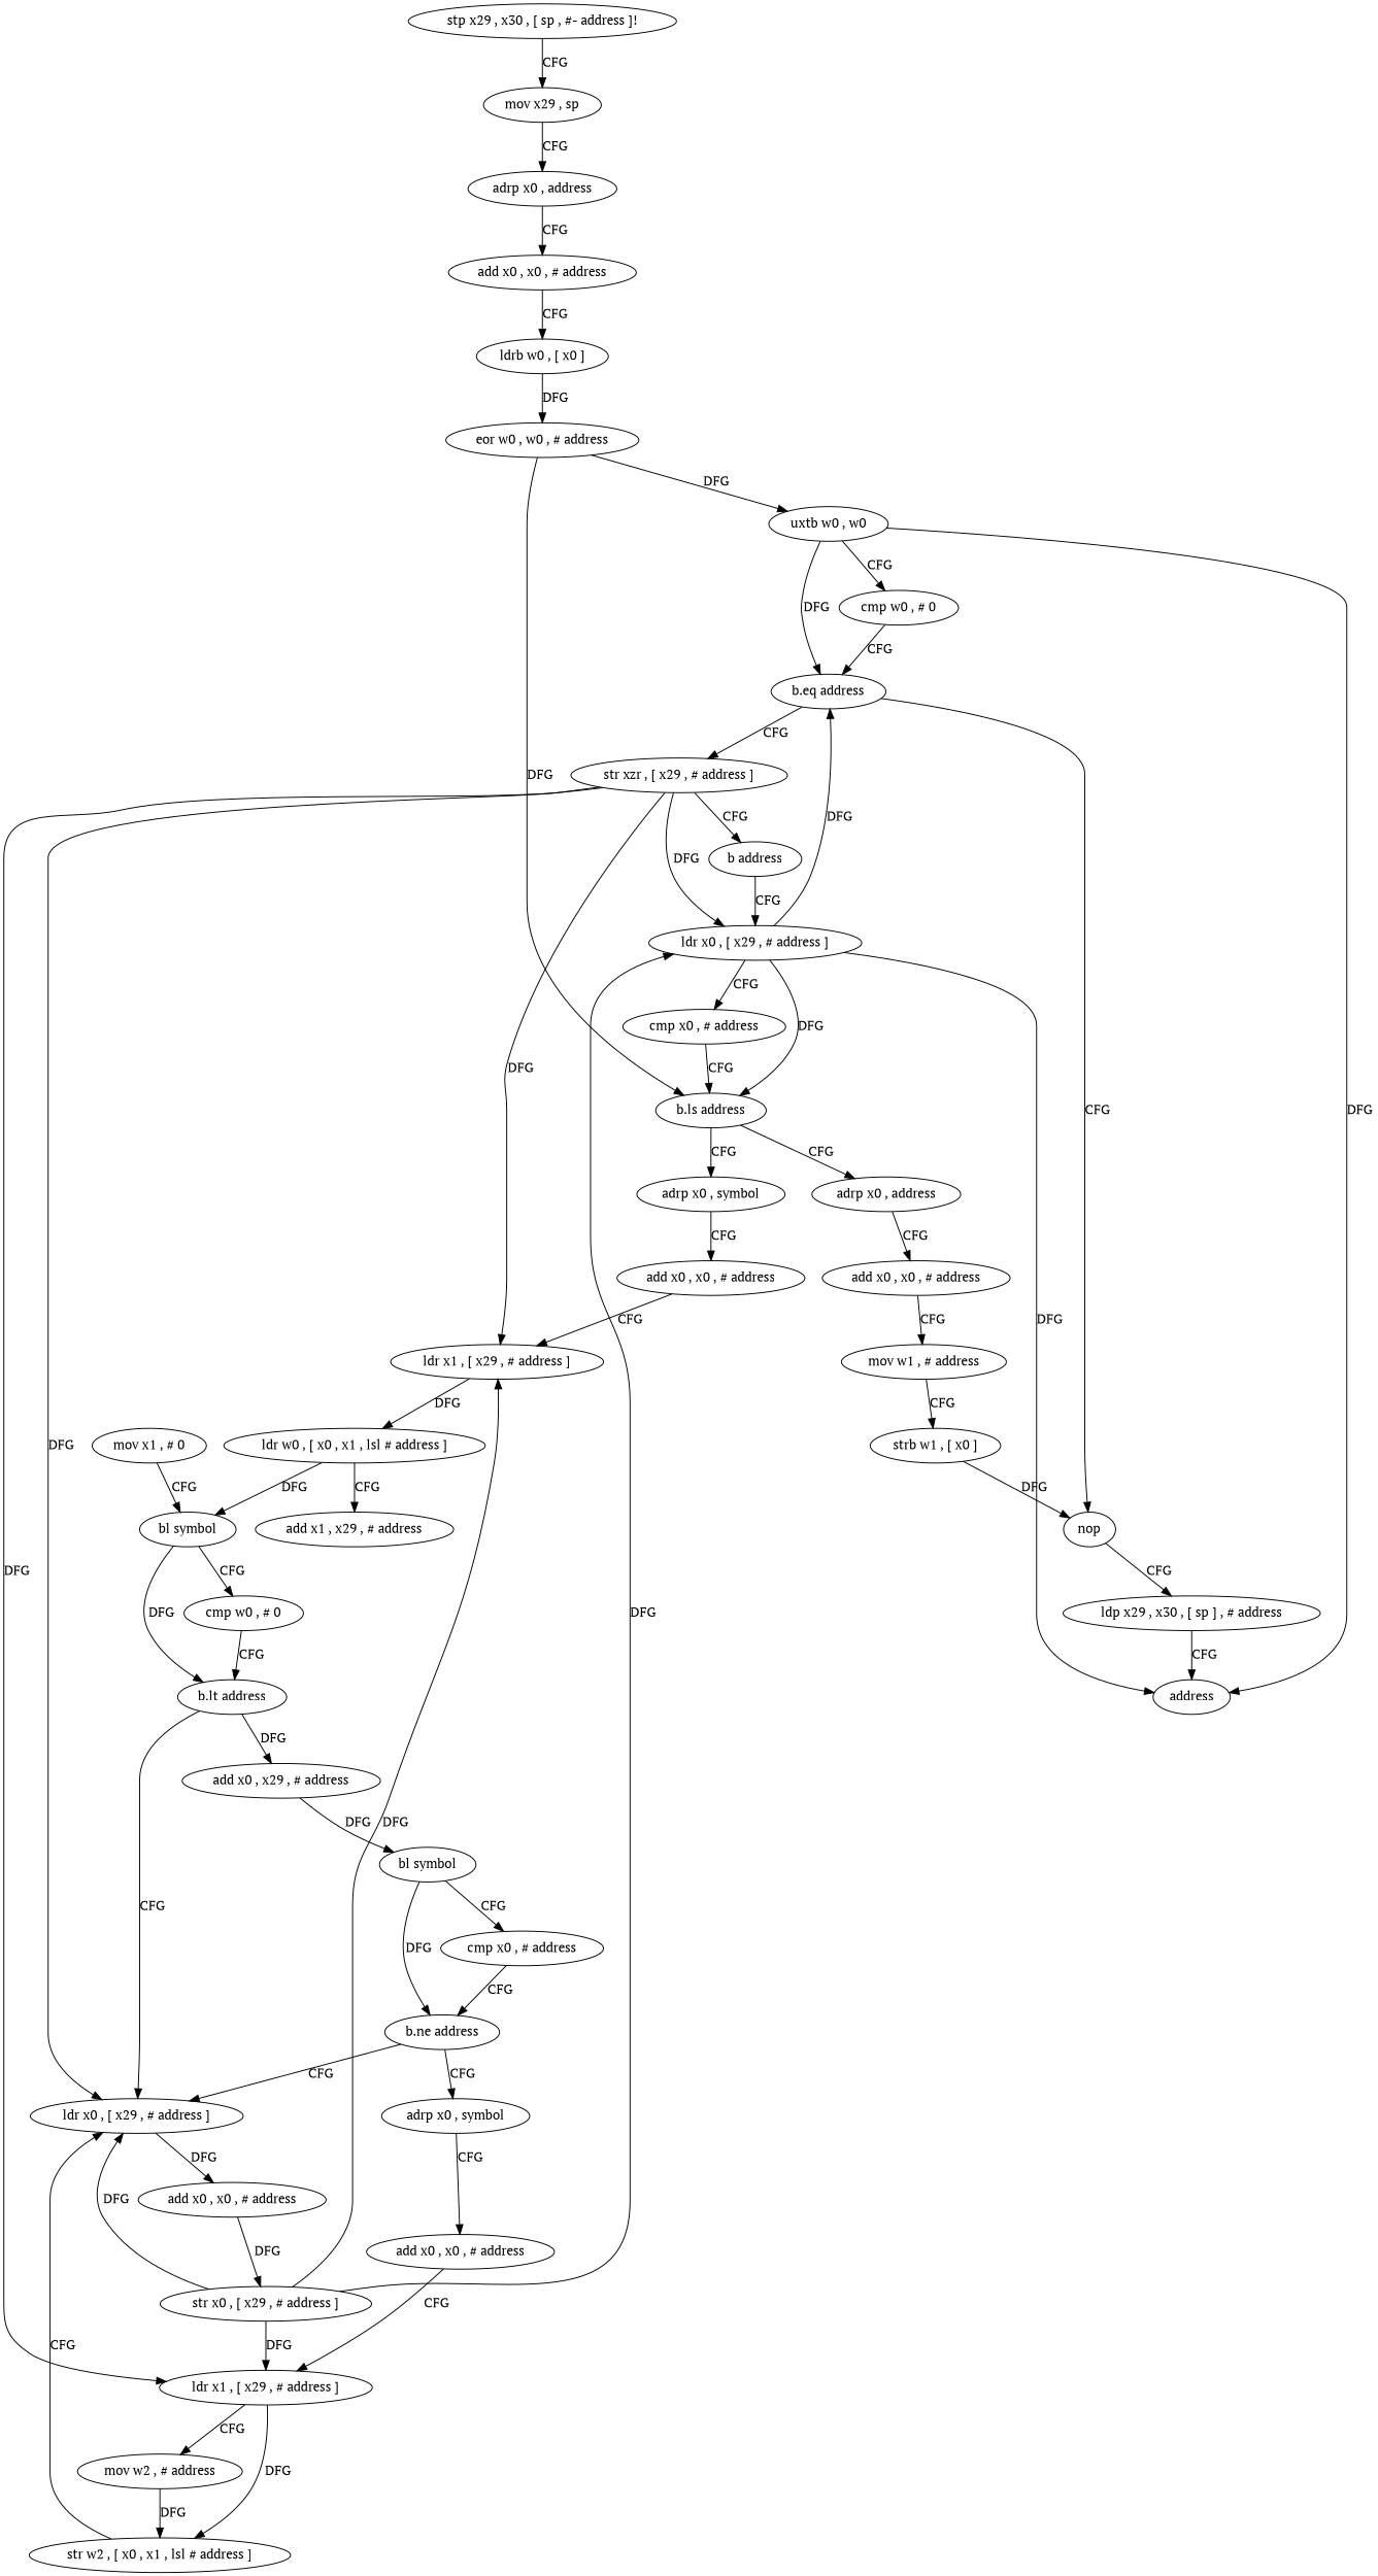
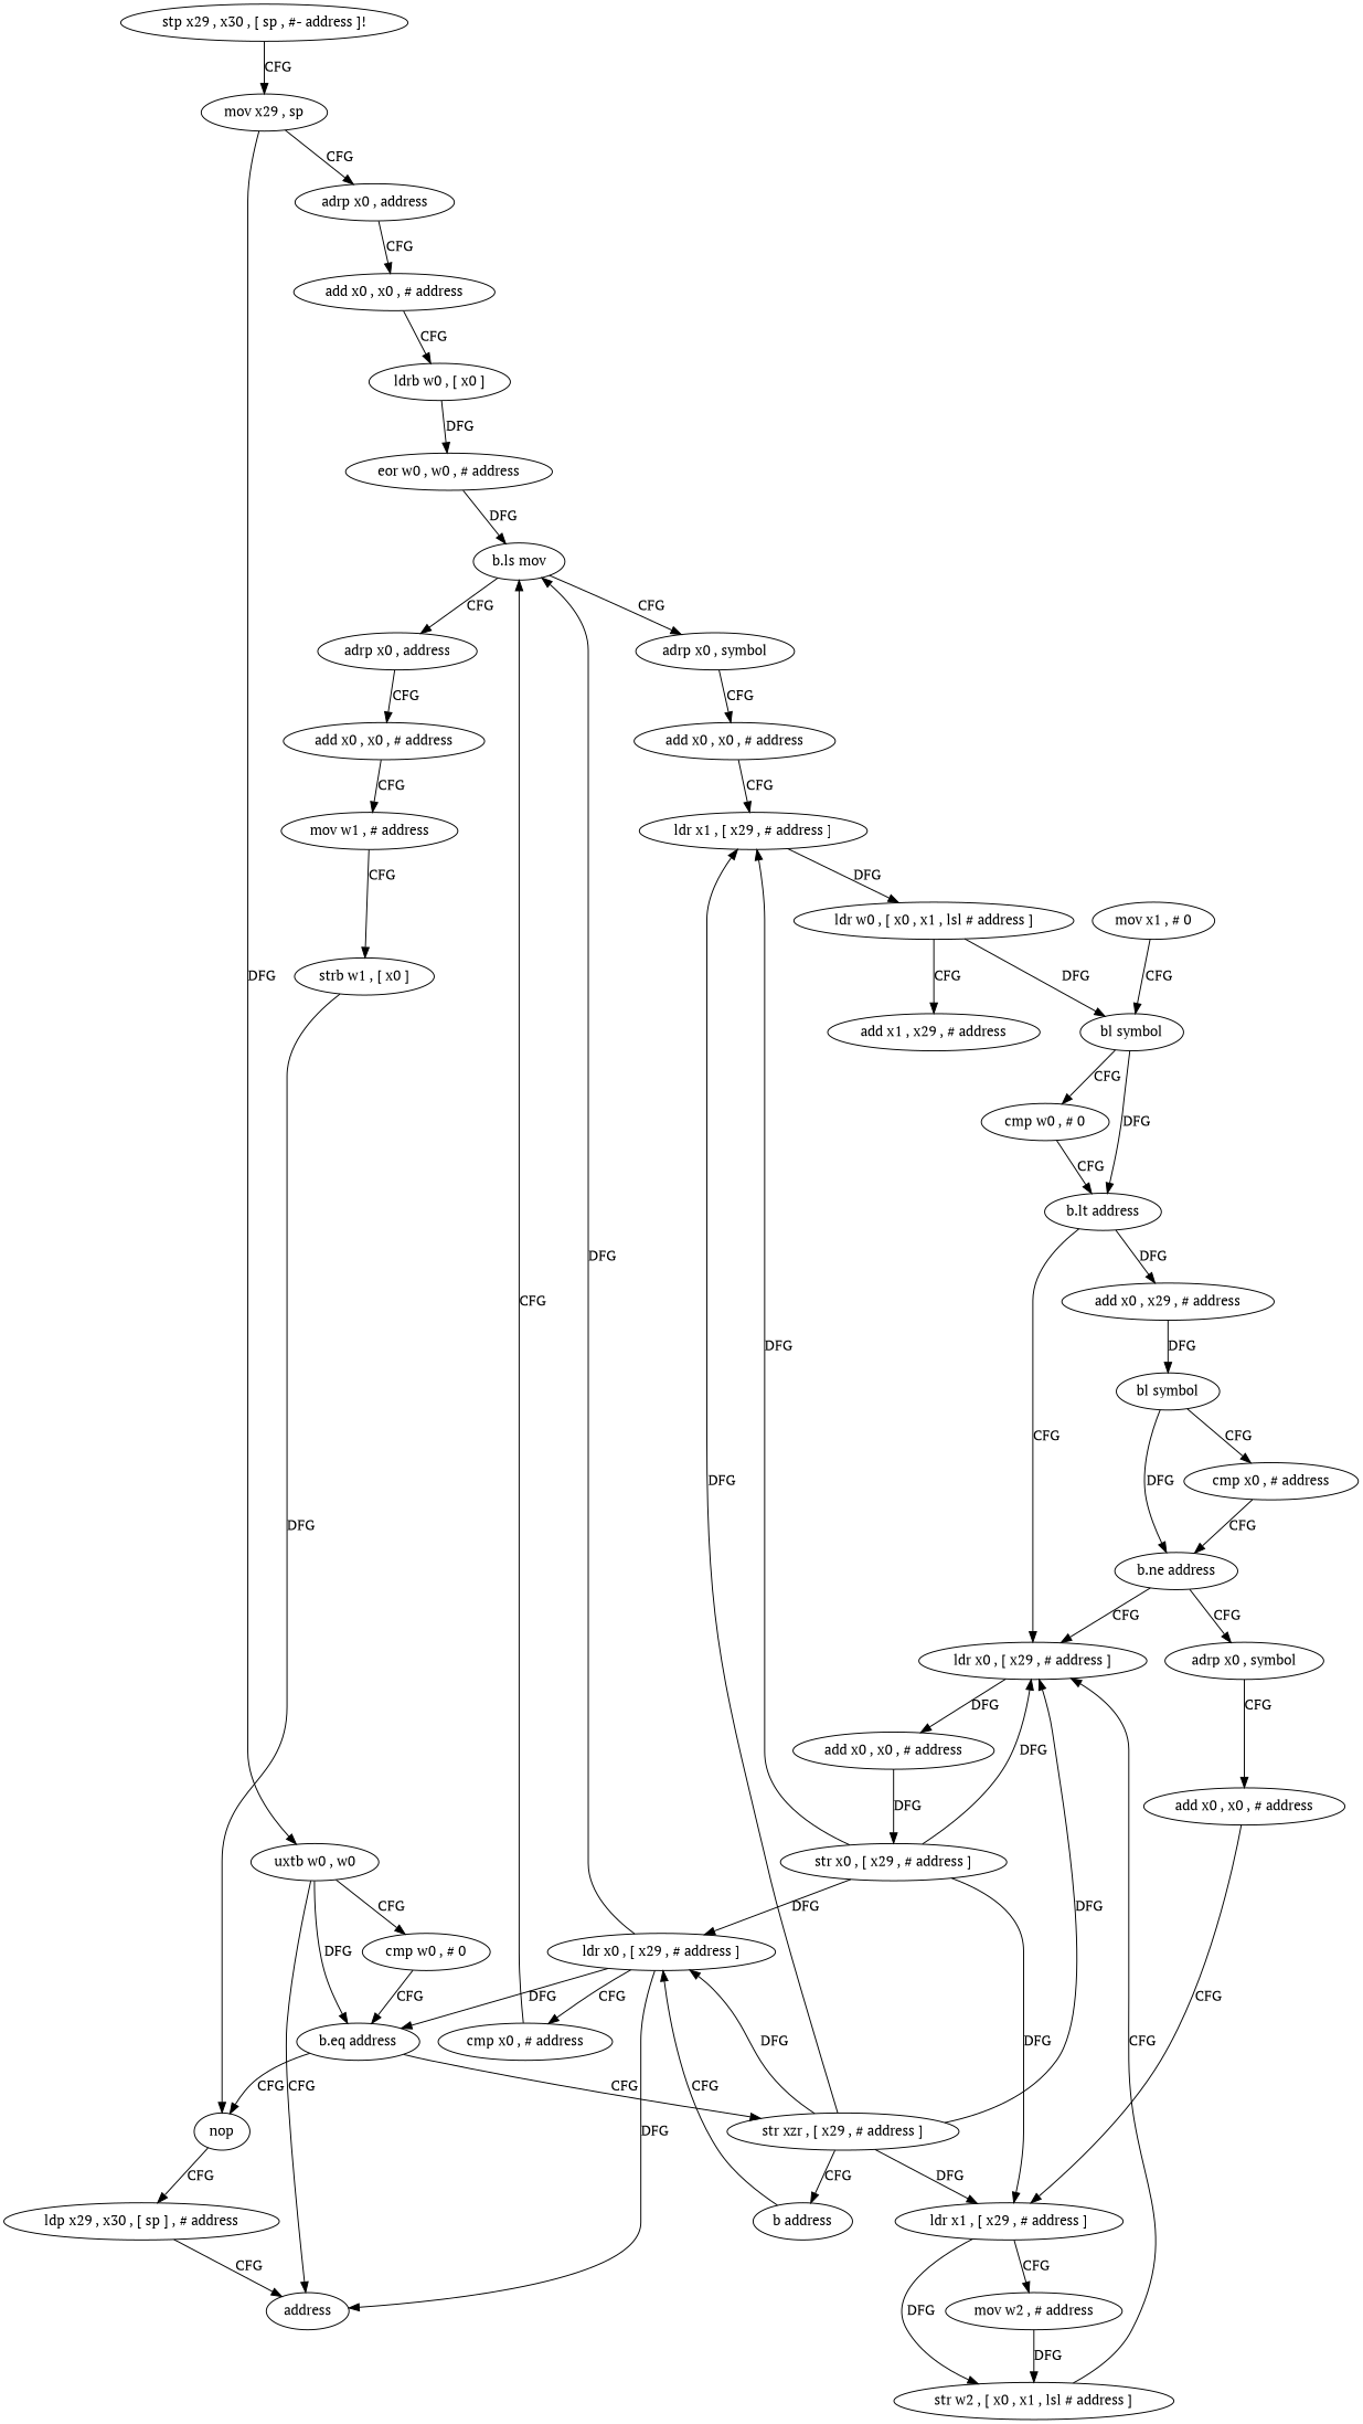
  digraph {
    fontname="PT Serif"
    node [fontname="PT Serif"]
    edge [fontname="PT Serif"]
    n1 [label="stp x29 , x30 , [ sp , #- address ]!"]
    n2 [label="mov x29 , sp"]
    n3 [label="adrp x0 , address"]
    n4 [label="add x0 , x0 , # address"]
    n5 [label="ldrb w0 , [ x0 ]"]
    n6 [label="eor w0 , w0 , # address"]
    n7 [label="uxtb w0 , w0"]
-   n8 [label="b.ls address"]
+   n8 [label="b.ls mov"]
    n9 [label="cmp w0 , # 0"]
    n10 [label="b.eq address"]
    n11 [label=address]
    n12 [label=nop]
    n13 [label="str xzr , [ x29 , # address ]"]
    n14 [label="adrp x0 , symbol"]
    n15 [label="adrp x0 , address"]
    n16 [label="ldp x29 , x30 , [ sp ] , # address"]
    n17 [label="b address"]
    n18 [label="ldr x0 , [ x29 , # address ]"]
    n19 [label="ldr x1 , [ x29 , # address ]"]
    n20 [label="ldr x0 , [ x29 , # address ]"]
    n21 [label="ldr x1 , [ x29 , # address ]"]
    n22 [label="cmp x0 , # address"]
    n23 [label="ldr w0 , [ x0 , x1 , lsl # address ]"]
    n24 [label="add x0 , x0 , # address"]
    n25 [label="mov w2 , # address"]
    n26 [label="str w2 , [ x0 , x1 , lsl # address ]"]
    n27 [label="add x0 , x0 , # address"]
    n28 [label="add x0 , x0 , # address"]
    n29 [label="mov w1 , # address"]
    n30 [label="add x1 , x29 , # address"]
    n31 [label="bl symbol"]
    n32 [label="cmp w0 , # 0"]
    n33 [label="b.lt address"]
    n34 [label="mov x1 , # 0"]
    n35 [label="add x0 , x29 , # address"]
    n36 [label="bl symbol"]
    n37 [label="str x0 , [ x29 , # address ]"]
    n38 [label="cmp x0 , # address"]
    n39 [label="b.ne address"]
    n40 [label="strb w1 , [ x0 ]"]
    n41 [label="adrp x0 , symbol"]
    n42 [label="add x0 , x0 , # address"]
    n1 -> n2 [label=CFG]
    n2 -> n3 [label=CFG]
    n3 -> n4 [label=CFG]
    n4 -> n5 [label=CFG]
    n5 -> n6 [label=DFG]
-   n6 -> n7 [label=DFG]
+   n2 -> n7 [label=DFG]
    n6 -> n8 [label=DFG]
    n7 -> n9 [label=CFG]
    n7 -> n10 [label=DFG]
-   n7 -> n11 [label=DFG]
+   n7 -> n11 [label=CFG]
    n8 -> n14 [label=CFG]
    n8 -> n15 [label=CFG]
    n9 -> n10 [label=CFG]
    n10 -> n12 [label=CFG]
    n10 -> n13 [label=CFG]
    n12 -> n16 [label=CFG]
    n13 -> n17 [label=CFG]
    n13 -> n18 [label=DFG]
    n13 -> n19 [label=DFG]
    n13 -> n20 [label=DFG]
    n13 -> n21 [label=DFG]
    n14 -> n27 [label=CFG]
    n15 -> n28 [label=CFG]
    n16 -> n11 [label=CFG]
    n17 -> n18 [label=CFG]
    n18 -> n8 [label=DFG]
    n18 -> n10 [label=DFG]
    n18 -> n11 [label=DFG]
    n18 -> n22 [label=CFG]
    n19 -> n23 [label=DFG]
    n20 -> n24 [label=DFG]
    n21 -> n25 [label=CFG]
    n21 -> n26 [label=DFG]
    n22 -> n8 [label=CFG]
    n23 -> n30 [label=CFG]
    n23 -> n31 [label=DFG]
    n24 -> n37 [label=DFG]
    n25 -> n26 [label=DFG]
    n26 -> n20 [label=CFG]
    n27 -> n19 [label=CFG]
    n28 -> n29 [label=CFG]
    n29 -> n40 [label=CFG]
    n31 -> n32 [label=CFG]
    n31 -> n33 [label=DFG]
    n32 -> n33 [label=CFG]
    n33 -> n20 [label=CFG]
    n33 -> n35 [label=DFG]
    n34 -> n31 [label=CFG]
    n35 -> n36 [label=DFG]
    n36 -> n38 [label=CFG]
    n36 -> n39 [label=DFG]
    n37 -> n18 [label=DFG]
    n37 -> n19 [label=DFG]
    n37 -> n20 [label=DFG]
    n37 -> n21 [label=DFG]
    n38 -> n39 [label=CFG]
    n39 -> n20 [label=CFG]
    n39 -> n41 [label=CFG]
    n40 -> n12 [label=DFG]
    n41 -> n42 [label=CFG]
    n42 -> n21 [label=CFG]
  }
